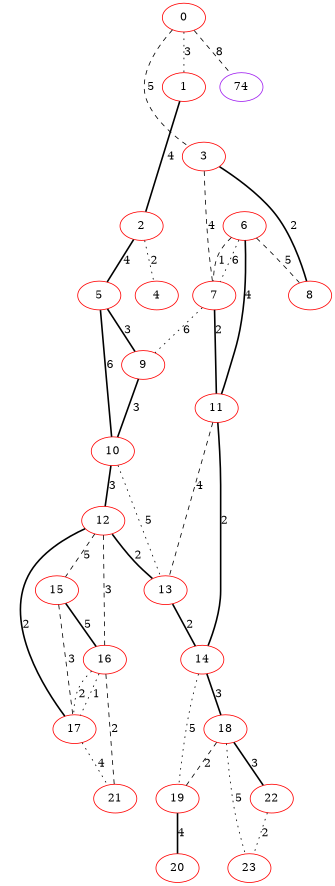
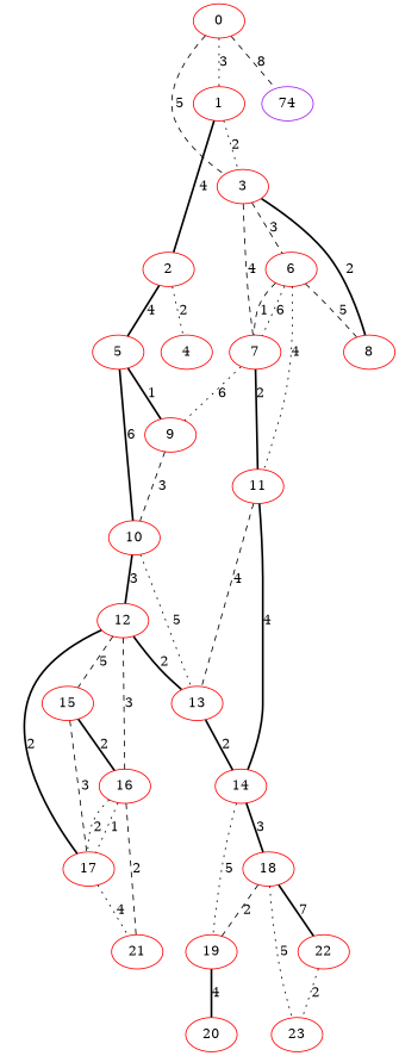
  graph {
    node [color=red weight=1]
    edge [style=bold]
    0
    1
    3
    n4 [color=purple label=74 weight=4]
    2
    6
    7
    8
    4
    5
    9
    10
    11
    12
    13
    14
    15
    16
    17
    18
    19
    21
    22
    23
    20
    0 -- 1 [label=3 style=dotted]
    0 -- 3 [label=5 style=dashed]
    0 -- n4 [label=8 style=dashed]
+   1 -- 3 [label=2 style=dotted]
    1 -- 2 [label=4]
+   3 -- 6 [label=3 style=dashed]
    3 -- 7 [label=4 style=dashed]
    3 -- 8 [label=2]
    2 -- 4 [label=2 style=dotted]
    2 -- 5 [label=4]
    6 -- 7 [label=6 style=dotted]
    6 -- 7 [label=1 style=dashed]
    6 -- 8 [label=5 style=dashed]
-   6 -- 11 [label=4]
+   6 -- 11 [label=4 style=dotted]
    7 -- 9 [label=6 style=dotted]
    7 -- 11 [label=2]
-   5 -- 9 [label=3]
+   5 -- 9 [label=1]
    5 -- 10 [label=6]
-   9 -- 10 [label=3]
+   9 -- 10 [label=3 style=dashed]
    10 -- 12 [label=3]
    10 -- 13 [label=5 style=dotted]
    11 -- 13 [label=4 style=dashed]
-   11 -- 14 [label=2]
+   11 -- 14 [label=4]
    12 -- 13 [label=2]
    12 -- 15 [label=5 style=dashed]
    12 -- 16 [label=3 style=dashed]
    12 -- 17 [label=2]
    13 -- 14 [label=2]
    14 -- 18 [label=3]
    14 -- 19 [label=5 style=dotted]
-   15 -- 16 [label=5]
+   15 -- 16 [label=2]
    15 -- 17 [label=3 style=dashed]
    16 -- 17 [label=1 style=dotted]
    16 -- 17 [label=2 style=dotted]
    16 -- 21 [label=2 style=dashed]
    17 -- 21 [label=4 style=dotted]
    18 -- 19 [label=2 style=dashed]
-   18 -- 22 [label=3]
+   18 -- 22 [label=7]
    18 -- 23 [label=5 style=dotted]
    19 -- 20 [label=4]
    22 -- 23 [label=2 style=dotted]
  }
